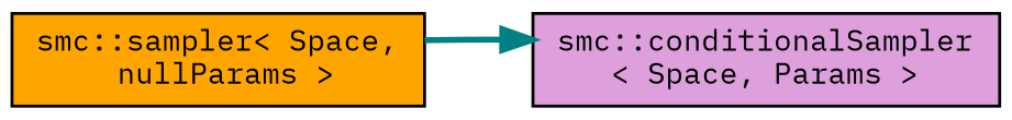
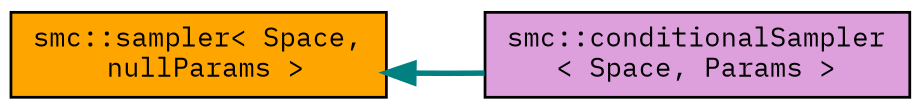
  digraph {
    rankdir=LR
    fontname="IBM Plex Mono"
    node [color=black fontname="IBM Plex Mono" fontsize=10 shape=record style=filled]
    n1 [fillcolor=orange height=0.2 label="smc::sampler\< Space,\l nullParams \>" width=0.4]
    n2 [fillcolor=plum height=0.2 label="smc::conditionalSampler\l\< Space, Params \>" width=0.4]
-   n2 -> n1 [color=teal dir=back fontname="IBM Plex Mono" fontsize=10 labelfontname=Helvetica labelfontsize=10 style=bold]
+   n1 -> n2 [color=teal dir=back fontname="IBM Plex Mono" fontsize=10 labelfontname=Helvetica labelfontsize=10 style=bold]
  }
